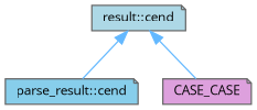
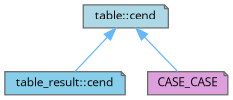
  digraph {
    fontname="Open Sans"
    rankdir=TB
    node [color=grey40 fontname="Open Sans" fontsize=10 shape=note style=filled]
    edge [color=steelblue1 dir=back fontname="Open Sans" fontsize=10 labelfontname=Helvetica labelfontsize=10 style=solid]
-   n1 [color=gray40 fillcolor=lightblue fontcolor=black height=0.2 label="result::cend" width=0.4]
-   n2 [fillcolor=skyblue height=0.2 label="parse_result::cend" width=0.4]
+   n1 [color=gray40 fillcolor=lightblue fontcolor=black height=0.2 label="table::cend" width=0.4]
+   n2 [fillcolor=skyblue height=0.2 label="table_result::cend" width=0.4]
    n3 [fillcolor=plum height=0.2 label=CASE_CASE width=0.4]
    n1 -> n2
    n1 -> n3
  }
